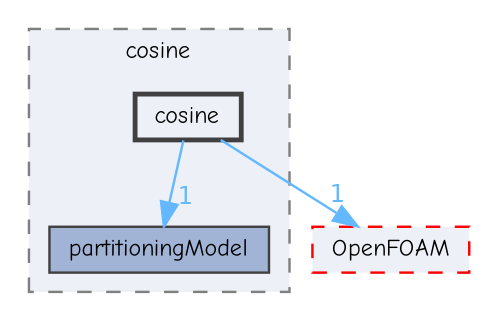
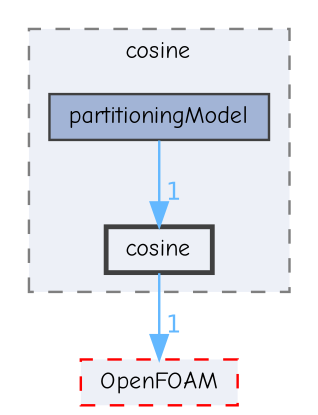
  digraph {
    compound=true
    fontname="Comic Neue"
    node [color=grey25 fillcolor="#edf0f7" fontname="Comic Neue" fontsize=10 shape=box]
    edge [color=steelblue1 fontcolor=steelblue1 fontname="Comic Neue" fontsize=10 headlabel=1 labeldistance=1.5 labelfontname=Helvetica labelfontsize=10]
    n1 [fillcolor="#a2b4d6" height=0.2 label=partitioningModel style=filled width=0.4]
    n2 [height=0.2 label=cosine style="filled,bold" width=0.4]
    n3 [color=red height=0.2 label=OpenFOAM style="filled,dashed" width=0.4]
    subgraph cluster_1 {
      bgcolor="#edf0f7"
      fontsize=10
      label=cosine
      pencolor=grey50
      style="filled,dashed"
      n1
      n2
    }
-   n2 -> n1
+   n1 -> n2
    n2 -> n3
  }
